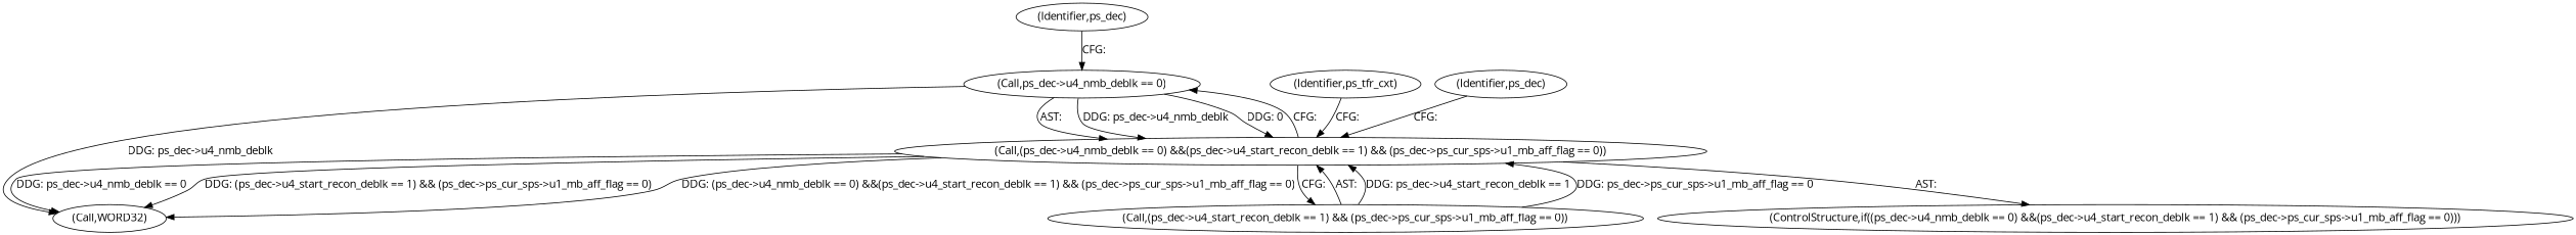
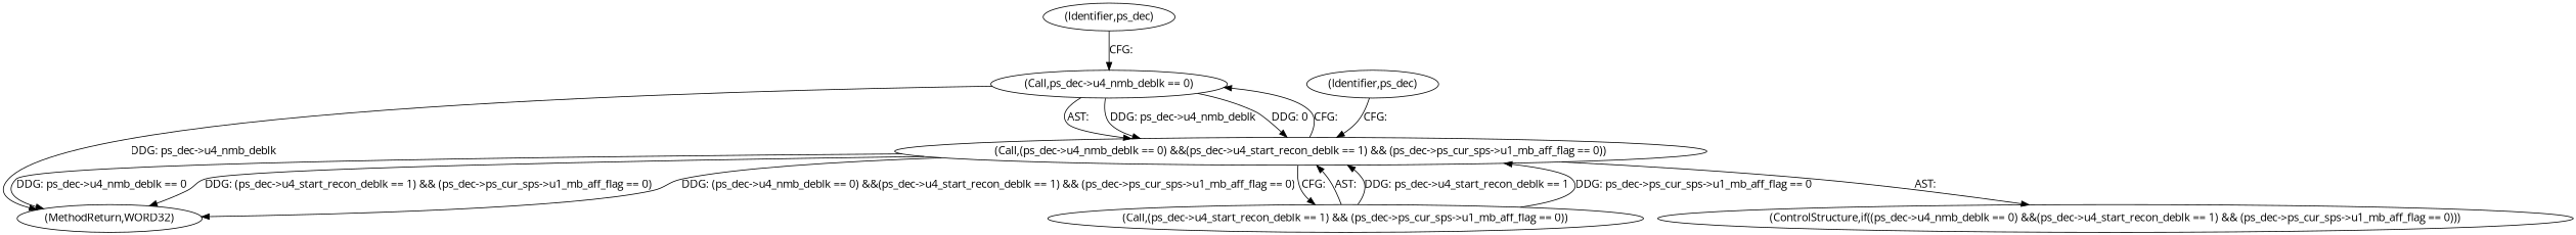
  digraph {
    fontname="Open Sans"
    node [fontname="Open Sans"]
    edge [fontname="Open Sans"]
    n1 [label="(Call,ps_dec->u4_nmb_deblk == 0)"]
    n2 [label="(Call,(ps_dec->u4_nmb_deblk == 0) &&(ps_dec->u4_start_recon_deblk == 1) && (ps_dec->ps_cur_sps->u1_mb_aff_flag == 0))"]
-   n3 [label="(Call,WORD32)"]
+   n3 [label="(MethodReturn,WORD32)"]
    n4 [label="(Call,(ps_dec->u4_start_recon_deblk == 1) && (ps_dec->ps_cur_sps->u1_mb_aff_flag == 0))"]
    n5 [label="(ControlStructure,if((ps_dec->u4_nmb_deblk == 0) &&(ps_dec->u4_start_recon_deblk == 1) && (ps_dec->ps_cur_sps->u1_mb_aff_flag == 0)))"]
-   n6 [label="(Identifier,ps_tfr_cxt)"]
    n7 [label="(Identifier,ps_dec)"]
    n8 [label="(Identifier,ps_dec)"]
    n1 -> n2 [label="AST: "]
    n1 -> n2 [label="DDG: ps_dec->u4_nmb_deblk"]
    n1 -> n2 [label="DDG: 0"]
    n1 -> n3 [label="DDG: ps_dec->u4_nmb_deblk"]
    n2 -> n1 [label="CFG: "]
    n2 -> n3 [label="DDG: ps_dec->u4_nmb_deblk == 0"]
    n2 -> n3 [label="DDG: (ps_dec->u4_start_recon_deblk == 1) && (ps_dec->ps_cur_sps->u1_mb_aff_flag == 0)"]
    n2 -> n3 [label="DDG: (ps_dec->u4_nmb_deblk == 0) &&(ps_dec->u4_start_recon_deblk == 1) && (ps_dec->ps_cur_sps->u1_mb_aff_flag == 0)"]
    n2 -> n4 [label="CFG: "]
    n2 -> n5 [label="AST: "]
    n4 -> n2 [label="AST: "]
    n4 -> n2 [label="DDG: ps_dec->u4_start_recon_deblk == 1"]
    n4 -> n2 [label="DDG: ps_dec->ps_cur_sps->u1_mb_aff_flag == 0"]
-   n6 -> n2 [label="CFG: "]
    n7 -> n2 [label="CFG: "]
    n8 -> n1 [label="CFG: "]
  }
